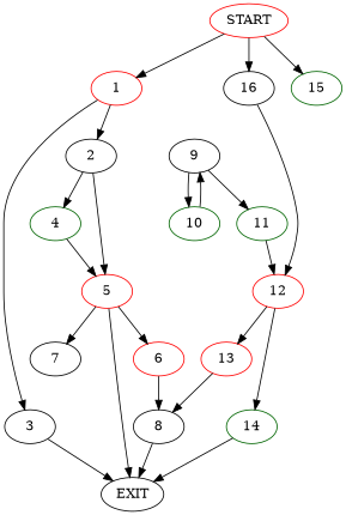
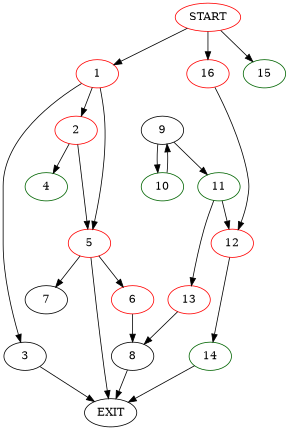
  digraph {
    node [color=red]
    n1 [label=START]
    1
    15 [color=darkgreen]
-   16 [color=black]
-   2 [color=black]
+   16
+   2
    3 [color=black]
    12
    n8 [color=black label=EXIT]
    4 [color=darkgreen]
    5
    6
    7 [color=black]
    8 [color=black]
    9 [color=black]
    10 [color=darkgreen]
    11 [color=darkgreen]
    13
    14 [color=darkgreen]
    n1 -> 1
    n1 -> 15
    n1 -> 16
    1 -> 2
    1 -> 3
    16 -> 12
    2 -> 4
    2 -> 5
    3 -> n8
-   12 -> 13
+   11 -> 13
    12 -> 14
-   4 -> 5
+   1 -> 5
    5 -> n8
    5 -> 6
    5 -> 7
    6 -> 8
    8 -> n8
    9 -> 10
    9 -> 11
    10 -> 9
    11 -> 12
    13 -> 8
    14 -> n8
  }
